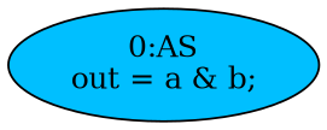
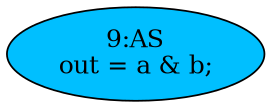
  strict digraph {
-   n1 [ast="<pyverilog.vparser.ast.Assign object at 0x7f1456727150>" def_var="['out']" fillcolor=deepskyblue label="0:AS\nout = a & b;" statements="[]" style=filled typ=Assign use_var="['a', 'b']"]
+   n1 [ast="<pyverilog.vparser.ast.Assign object at 0x7f1456727150>" def_var="['out']" fillcolor=deepskyblue label="9:AS\nout = a & b;" statements="[]" style=filled typ=Assign use_var="['a', 'b']"]
  }
